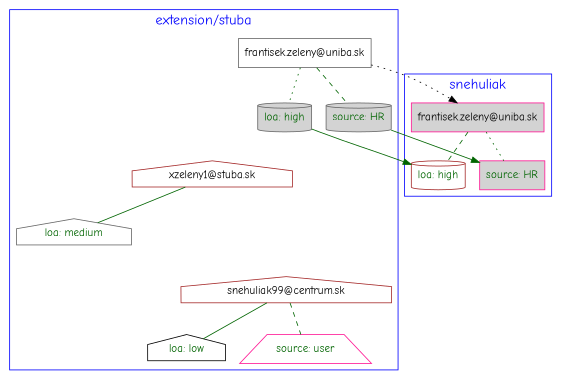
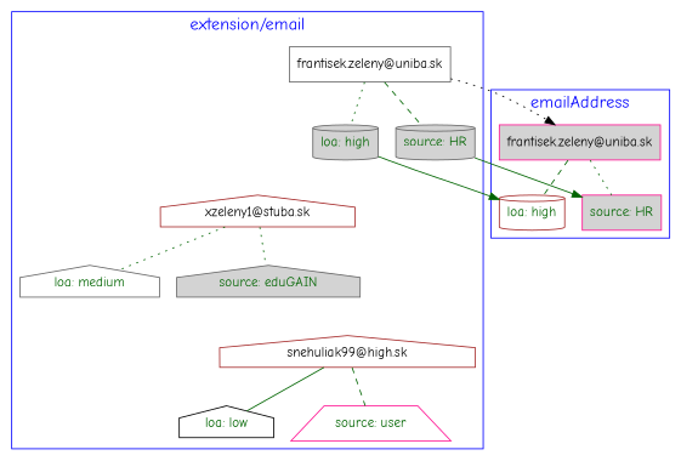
  digraph {
    compound=true
    fontname="Comic Neue"
    rankdir=TB
    node [color=gray40 fillcolor=white fontname="Comic Neue" shape=house style=filled fontcolor=darkgreen]
    edge [color=darkgreen dir=none fontname="Comic Neue" style=dotted]
    n1 [label="frantisek.zeleny@uniba.sk" shape=box fontcolor=""]
    n2 [fillcolor=lightgrey label="loa: high" shape=cylinder]
    n3 [fillcolor=lightgrey label="source: HR" shape=cylinder]
    a1Dummy [style=invis color="" fillcolor="" shape="" fontcolor=""]
    n5 [color=brown label="xzeleny1@stuba.sk" fontcolor=""]
    n6 [label="loa: medium"]
+   n7 [fillcolor=lightgrey label="source: eduGAIN"]
    a2Dummy [style=invis color="" fillcolor="" shape="" fontcolor=""]
-   n9 [color=brown label="snehuliak99@centrum.sk" fontcolor=""]
+   n9 [color=brown label="snehuliak99@high.sk" fontcolor=""]
    n10 [color=black label="loa: low"]
    n11 [color=deeppink label="source: user" shape=trapezium]
    n12 [color=deeppink fillcolor=lightgrey label="frantisek.zeleny@uniba.sk" shape=box fontcolor=""]
    n13 [color=brown label="loa: high" shape=cylinder]
    n14 [color=deeppink fillcolor=lightgrey label="source: HR" shape=box]
    subgraph cluster_1 {
      color=blue
      fontcolor=blue
      fontsize=18
-     label="extension/stuba"
+     label="extension/email"
      n1
      n2
      n3
      a1Dummy
      n5
      n6
+     n7
      a2Dummy
      n9
      n10
      n11
    }
    subgraph cluster_2 {
      color=blue
      fontcolor=blue
      fontsize=18
-     label=snehuliak
+     label=emailAddress
      n12
      n13
      n14
    }
    n1 -> n2
    n1 -> n3 [style=dashed]
    n1 -> a1Dummy [style=invis color="" dir=""]
    n1 -> n12 [color="" dir=""]
    n2 -> n13 [style=solid dir=""]
    n3 -> n14 [style=solid dir=""]
    a1Dummy -> n5 [style=invis color="" dir=""]
-   n5 -> n6 [style=solid]
+   n5 -> n6
+   n5 -> n7
    n5 -> a2Dummy [style=invis color="" dir=""]
    a2Dummy -> n9 [style=invis color="" dir=""]
    n9 -> n10 [style=solid]
    n9 -> n11 [style=dashed]
    n12 -> n13 [style=dashed]
    n12 -> n14
  }
